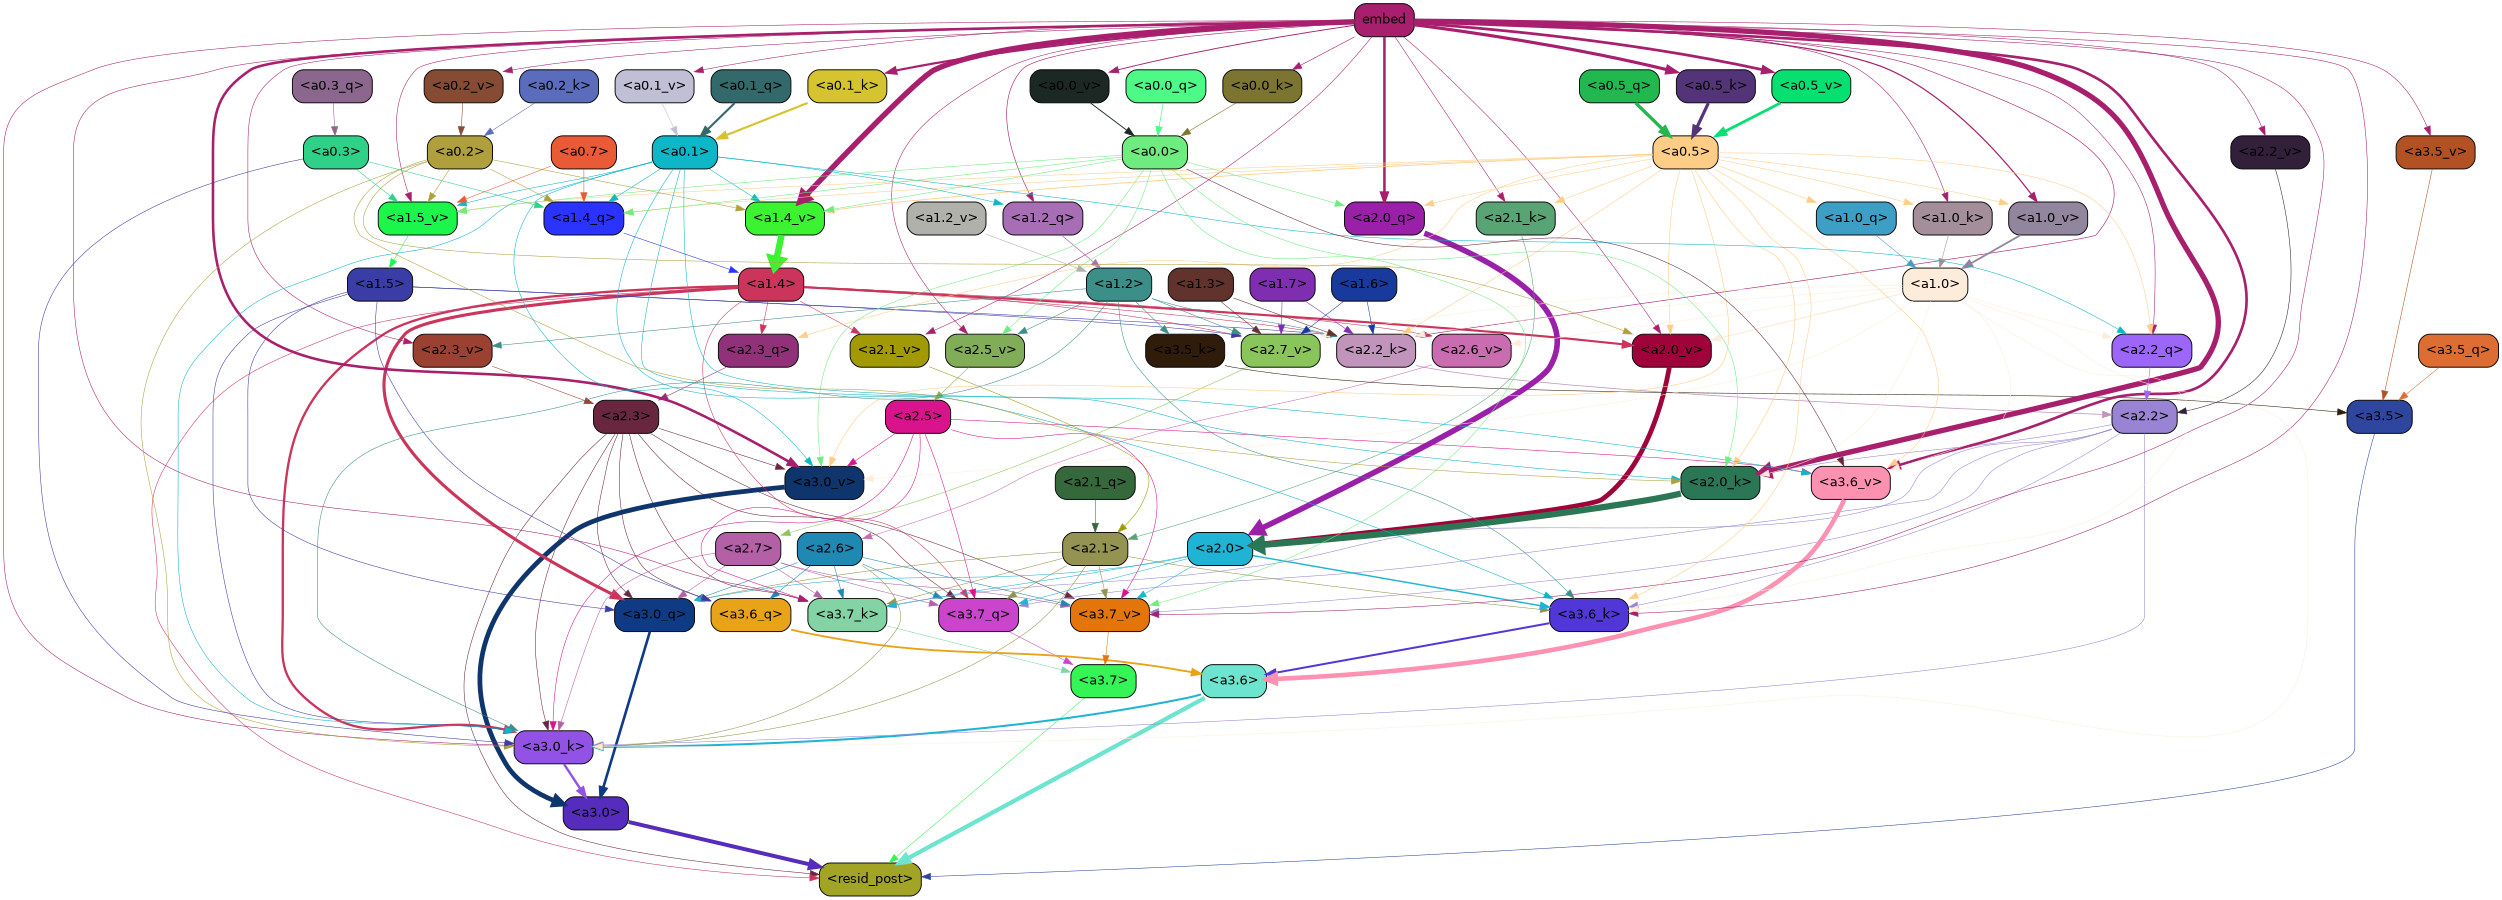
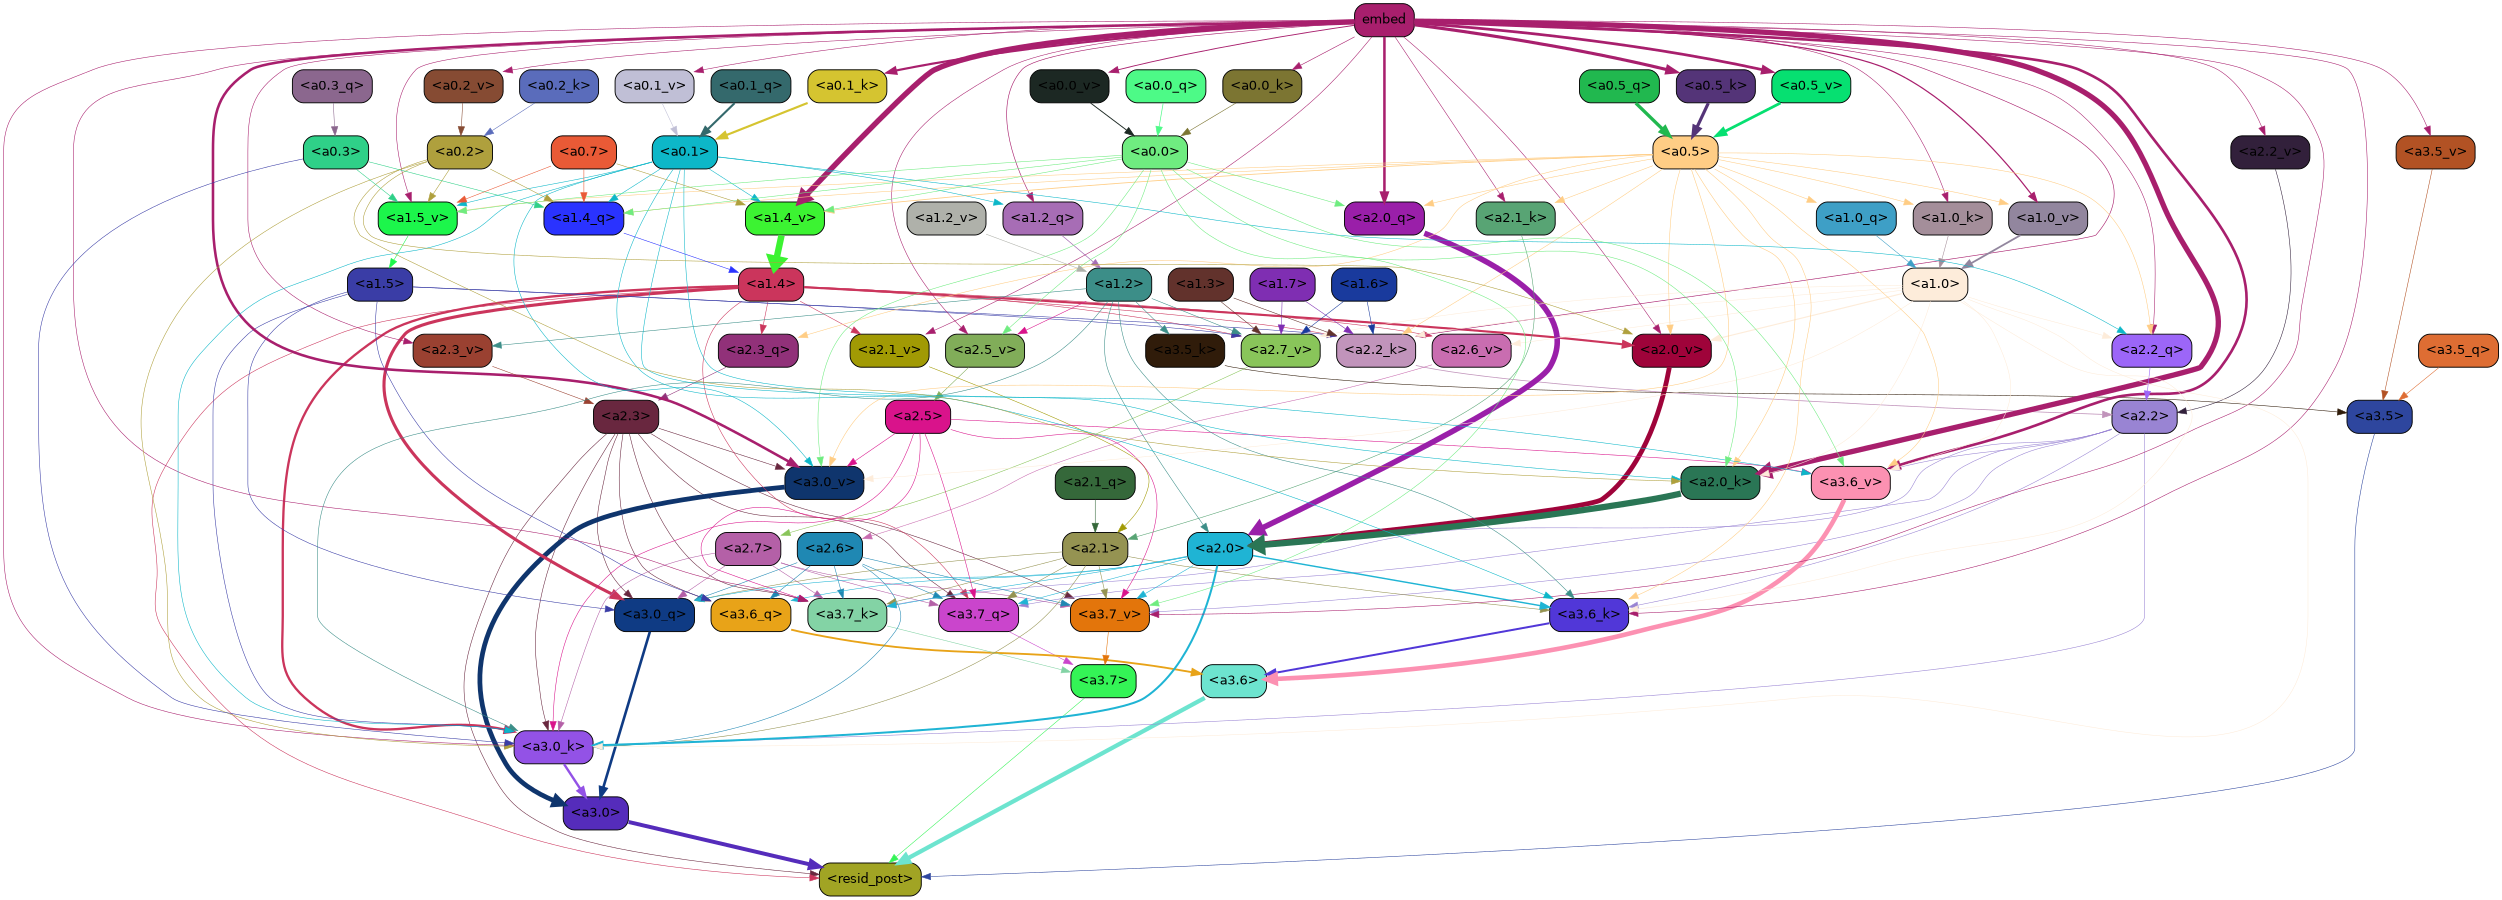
  strict digraph {
    splines=true
    node [color=black fontname=Helvetica shape=box style="filled, rounded"]
    edge [color="#a81f6d" penwidth=0.6]
    "<a3.7>" [fillcolor="#34f456"]
    "<resid_post>" [fillcolor="#a1a424"]
    "<a3.6>" [fillcolor="#6de4cf"]
    "<a3.5>" [fillcolor="#2e469e"]
    "<a3.0>" [fillcolor="#552cbb"]
    "<a2.3>" [fillcolor="#69273f"]
    "<a3.7_q>" [fillcolor="#ca45cc"]
    "<a3.6_q>" [fillcolor="#e8a318"]
    "<a3.0_q>" [fillcolor="#0f3b84"]
    "<a3.7_k>" [fillcolor="#83d3a5"]
    "<a3.0_k>" [fillcolor="#9352e6"]
    "<a3.7_v>" [fillcolor="#e3750b"]
    "<a3.0_v>" [fillcolor="#0f356d"]
    "<a1.4>" [fillcolor="#cb355c"]
    "<a2.3_q>" [fillcolor="#913179"]
    "<a2.2_k>" [fillcolor="#c194bb"]
    "<a2.7_v>" [fillcolor="#89c55a"]
    "<a2.6_v>" [fillcolor="#c96db0"]
    "<a2.1_v>" [fillcolor="#a19a04"]
    "<a2.0_v>" [fillcolor="#9f033a"]
    "<a2.2>" [fillcolor="#9984d3"]
    "<a2.7>" [fillcolor="#b460a7"]
    "<a2.6>" [fillcolor="#1f88b3"]
    "<a2.1>" [fillcolor="#959352"]
    "<a2.0>" [fillcolor="#1fb4d4"]
    "<a3.6_k>" [fillcolor="#5137d8"]
    "<a3.6_v>" [fillcolor="#fc91b2"]
    "<a3.5_q>" [fillcolor="#de6d33"]
    "<a3.5_k>" [fillcolor="#301c0a"]
    "<a3.5_v>" [fillcolor="#b25224"]
    "<a2.5>" [fillcolor="#d9138b"]
    "<a1.5>" [fillcolor="#3a3da6"]
    embed [fillcolor="#a81f6d"]
    "<a2.2_q>" [fillcolor="#9c66f8"]
    "<a2.0_q>" [fillcolor="#9a1fa9"]
    "<a2.1_k>" [fillcolor="#58a474"]
    "<a2.0_k>" [fillcolor="#2a7655"]
    "<a2.5_v>" [fillcolor="#81ad59"]
    "<a2.3_v>" [fillcolor="#9a4131"]
    "<a2.2_v>" [fillcolor="#32203b"]
    "<a1.2_q>" [fillcolor="#a76db5"]
    "<a1.0_k>" [fillcolor="#a48e9a"]
    "<a1.5_v>" [fillcolor="#1cf64b"]
    "<a1.4_v>" [fillcolor="#3cf332"]
    "<a1.0_v>" [fillcolor="#92869e"]
    "<a0.5_k>" [fillcolor="#543478"]
    "<a0.1_k>" [fillcolor="#d5c430"]
    "<a0.0_k>" [fillcolor="#7c7532"]
    "<a0.5_v>" [fillcolor="#06e071"]
    "<a0.2_v>" [fillcolor="#864b33"]
    "<a0.1_v>" [fillcolor="#c0bfd6"]
    "<a0.0_v>" [fillcolor="#1c2823"]
    "<a1.2>" [fillcolor="#3c8e88"]
    "<a1.0>" [fillcolor="#fdecda"]
    "<a0.5>" [fillcolor="#ffcd85"]
    "<a0.1>" [fillcolor="#0db7c8"]
    "<a0.0>" [fillcolor="#6fec80"]
    "<a0.2>" [fillcolor="#afa03d"]
    "<a1.4_q>" [fillcolor="#2a33ff"]
    "<a1.0_q>" [fillcolor="#3e9fc6"]
    "<a0.3>" [fillcolor="#2fd088"]
    "<a2.1_q>" [fillcolor="#35683a"]
    "<a1.7>" [fillcolor="#7f2eb2"]
    "<a1.6>" [fillcolor="#193a9d"]
    "<a1.3>" [fillcolor="#62322c"]
    "<a1.2_v>" [fillcolor="#afb1aa"]
    "<a0.7>" [fillcolor="#e95a36"]
    "<a0.5_q>" [fillcolor="#21b84f"]
    "<a0.3_q>" [fillcolor="#8b678e"]
    "<a0.1_q>" [fillcolor="#34696c"]
    "<a0.0_q>" [fillcolor="#4dfa87"]
    "<a0.2_k>" [fillcolor="#5a6cbb"]
    "<a3.7>" -> "<resid_post>" [color="#34f456"]
    "<a3.6>" -> "<resid_post>" [color="#6de4cf" penwidth=4.648244500160217]
    "<a3.5>" -> "<resid_post>" [color="#2e469e"]
    "<a3.0>" -> "<resid_post>" [color="#552cbb" penwidth=4.3288813829422]
    "<a2.3>" -> "<resid_post>" [color="#69273f"]
    "<a2.3>" -> "<a3.7_q>" [color="#69273f"]
    "<a2.3>" -> "<a3.6_q>" [color="#69273f"]
    "<a2.3>" -> "<a3.0_q>" [color="#69273f"]
    "<a2.3>" -> "<a3.7_k>" [color="#69273f"]
    "<a2.3>" -> "<a3.0_k>" [color="#69273f"]
    "<a2.3>" -> "<a3.7_v>" [color="#69273f"]
    "<a2.3>" -> "<a3.0_v>" [color="#69273f"]
    "<a3.7_q>" -> "<a3.7>" [color="#ca45cc"]
    "<a3.6_q>" -> "<a3.6>" [color="#e8a318" penwidth=2.03758105635643]
    "<a3.0_q>" -> "<a3.0>" [color="#0f3b84" penwidth=2.8638100624084473]
    "<a3.7_k>" -> "<a3.7>" [color="#83d3a5"]
    "<a3.0_k>" -> "<a3.0>" [color="#9352e6" penwidth=2.6274144649505615]
    "<a3.7_v>" -> "<a3.7>" [color="#e3750b"]
    "<a3.0_v>" -> "<a3.0>" [color="#0f356d" penwidth=5.188832879066467]
    "<a1.4>" -> "<resid_post>" [color="#cb355c"]
    "<a1.4>" -> "<a3.7_q>" [color="#cb355c"]
    "<a1.4>" -> "<a3.0_q>" [color="#cb355c" penwidth=3.3985572457313538]
    "<a1.4>" -> "<a3.0_k>" [color="#cb355c" penwidth=2.5397292599081993]
    "<a1.4>" -> "<a2.3_q>" [color="#cb355c"]
    "<a1.4>" -> "<a2.2_k>" [color="#cb355c"]
    "<a1.4>" -> "<a2.7_v>" [color="#cb355c"]
    "<a1.4>" -> "<a2.6_v>" [color="#cb355c"]
    "<a1.4>" -> "<a2.1_v>" [color="#cb355c"]
    "<a1.4>" -> "<a2.0_v>" [color="#cb355c" penwidth=2.3308929204940796]
    "<a2.3_q>" -> "<a2.3>" [color="#913179"]
    "<a2.2_k>" -> "<a2.2>" [color="#c194bb" penwidth=0.8337457180023193]
    "<a2.7_v>" -> "<a2.7>" [color="#89c55a"]
    "<a2.6_v>" -> "<a2.6>" [color="#c96db0"]
    "<a2.1_v>" -> "<a2.1>" [color="#a19a04"]
    "<a2.0_v>" -> "<a2.0>" [color="#9f033a" penwidth=5.211444020271301]
    "<a2.2>" -> "<a3.7_q>" [color="#9984d3"]
    "<a2.2>" -> "<a3.7_k>" [color="#9984d3"]
    "<a2.2>" -> "<a3.0_k>" [color="#9984d3"]
    "<a2.2>" -> "<a3.7_v>" [color="#9984d3"]
    "<a2.2>" -> "<a3.6_k>" [color="#9984d3"]
-   "<a2.2>" -> "<a2.0_k>" [color="#9984d3"]
+   "<a2.2>" -> "<a3.6_v>" [color="#9984d3"]
    "<a2.7>" -> "<a3.7_q>" [color="#b460a7"]
    "<a2.7>" -> "<a3.0_q>" [color="#b460a7"]
    "<a2.7>" -> "<a3.7_k>" [color="#b460a7"]
    "<a2.7>" -> "<a3.0_k>" [color="#b460a7"]
    "<a2.7>" -> "<a3.7_v>" [color="#b460a7"]
    "<a2.6>" -> "<a3.7_q>" [color="#1f88b3"]
    "<a2.6>" -> "<a3.6_q>" [color="#1f88b3"]
    "<a2.6>" -> "<a3.0_q>" [color="#1f88b3"]
    "<a2.6>" -> "<a3.7_k>" [color="#1f88b3"]
-   "<a2.6>" -> "<a3.0_k>" [color="#959352"]
+   "<a2.6>" -> "<a3.0_k>" [color="#1f88b3"]
    "<a2.6>" -> "<a3.7_v>" [color="#1f88b3"]
    "<a2.1>" -> "<a3.7_q>" [color="#959352"]
    "<a2.1>" -> "<a3.0_q>" [color="#959352"]
    "<a2.1>" -> "<a3.7_k>" [color="#959352"]
    "<a2.1>" -> "<a3.0_k>" [color="#959352"]
    "<a2.1>" -> "<a3.7_v>" [color="#959352"]
    "<a2.1>" -> "<a3.6_k>" [color="#959352"]
    "<a2.0>" -> "<a3.7_q>" [color="#1fb4d4"]
+   "<a2.0>" -> "<a3.6_q>" [color="#1fb4d4"]
    "<a2.0>" -> "<a3.0_q>" [color="#1fb4d4"]
    "<a2.0>" -> "<a3.7_k>" [color="#1fb4d4"]
-   "<a3.6>" -> "<a3.0_k>" [color="#1fb4d4" penwidth=2.205150544643402]
+   "<a2.0>" -> "<a3.0_k>" [color="#1fb4d4" penwidth=2.205150544643402]
    "<a2.0>" -> "<a3.7_v>" [color="#1fb4d4"]
    "<a2.0>" -> "<a3.6_k>" [color="#1fb4d4" penwidth=1.5717863738536835]
    "<a3.6_k>" -> "<a3.6>" [color="#5137d8" penwidth=2.174198240041733]
    "<a3.6_v>" -> "<a3.6>" [color="#fc91b2" penwidth=5.002329230308533]
    "<a3.5_q>" -> "<a3.5>" [color="#de6d33"]
    "<a3.5_k>" -> "<a3.5>" [color="#301c0a"]
    "<a3.5_v>" -> "<a3.5>" [color="#b25224"]
    "<a2.5>" -> "<a3.7_q>" [color="#d9138b"]
    "<a2.5>" -> "<a3.7_k>" [color="#d9138b"]
    "<a2.5>" -> "<a3.0_k>" [color="#d9138b"]
    "<a2.5>" -> "<a3.7_v>" [color="#d9138b"]
    "<a2.5>" -> "<a3.0_v>" [color="#d9138b"]
    "<a2.5>" -> "<a3.6_v>" [color="#d9138b"]
    "<a1.5>" -> "<a3.6_q>" [color="#3a3da6"]
    "<a1.5>" -> "<a3.0_q>" [color="#3a3da6"]
    "<a1.5>" -> "<a3.0_k>" [color="#3a3da6"]
    "<a1.5>" -> "<a2.2_k>" [color="#3a3da6"]
    "<a1.5>" -> "<a2.7_v>" [color="#3a3da6"]
    embed -> "<a3.7_k>"
    embed -> "<a3.0_k>"
    embed -> "<a3.7_v>"
    embed -> "<a3.0_v>" [penwidth=2.812090039253235]
    embed -> "<a2.2_k>" [penwidth=0.6694881916046143]
    embed -> "<a2.1_v>"
    embed -> "<a2.0_v>"
    embed -> "<a3.6_k>"
    embed -> "<a3.6_v>" [penwidth=2.882729172706604]
    embed -> "<a3.5_v>"
    embed -> "<a2.2_q>"
    embed -> "<a2.0_q>" [penwidth=2.773140072822571]
    embed -> "<a2.1_k>"
    embed -> "<a2.0_k>" [penwidth=5.809704422950745]
    embed -> "<a2.5_v>"
    embed -> "<a2.3_v>"
    embed -> "<a2.2_v>"
    embed -> "<a1.2_q>" [penwidth=0.6789929866790771]
    embed -> "<a1.0_k>"
    embed -> "<a1.5_v>"
    embed -> "<a1.4_v>" [penwidth=5.930049657821655]
    embed -> "<a1.0_v>" [penwidth=1.3246397972106934]
    embed -> "<a0.5_k>" [penwidth=3.417628586292267]
    embed -> "<a0.1_k>" [penwidth=2.365019917488098]
    embed -> "<a0.0_k>" [penwidth=0.6479218006134033]
    embed -> "<a0.5_v>" [penwidth=2.9912296533584595]
    embed -> "<a0.2_v>"
    embed -> "<a0.1_v>"
    embed -> "<a0.0_v>" [penwidth=1.0032603740692139]
    "<a2.2_q>" -> "<a2.2>" [color="#9c66f8" penwidth=0.6299107074737549]
    "<a2.0_q>" -> "<a2.0>" [color="#9a1fa9" penwidth=6.081655263900757]
    "<a2.1_k>" -> "<a2.1>" [color="#58a474"]
    "<a2.0_k>" -> "<a2.0>" [color="#2a7655" penwidth=6.795950889587402]
    "<a2.5_v>" -> "<a2.5>" [color="#81ad59"]
    "<a2.3_v>" -> "<a2.3>" [color="#9a4131"]
    "<a2.2_v>" -> "<a2.2>" [color="#32203b"]
    "<a1.2_q>" -> "<a1.2>" [color="#a76db5" penwidth=0.7635738849639893]
    "<a1.0_k>" -> "<a1.0>" [color="#a48e9a"]
    "<a1.5_v>" -> "<a1.5>" [color="#1cf64b"]
    "<a1.4_v>" -> "<a1.4>" [color="#3cf332" penwidth=7.066803693771362]
    "<a1.0_v>" -> "<a1.0>" [color="#92869e" penwidth=1.970656156539917]
    "<a0.5_k>" -> "<a0.5>" [color="#543478" penwidth=3.475644141435623]
    "<a0.1_k>" -> "<a0.1>" [color="#d5c430" penwidth=2.3508740663528442]
    "<a0.0_k>" -> "<a0.0>" [color="#7c7532" penwidth=0.6416475772857666]
    "<a0.5_v>" -> "<a0.5>" [color="#06e071" penwidth=3.019147038459778]
    "<a0.2_v>" -> "<a0.2>" [color="#864b33"]
    "<a0.1_v>" -> "<a0.1>" [color="#c0bfd6"]
    "<a0.0_v>" -> "<a0.0>" [color="#1c2823" penwidth=1.0116496086120605]
    "<a1.2>" -> "<a3.0_k>" [color="#3c8e88"]
-   "<a1.2>" -> "<a2.2_k>" [color="#3c8e88"]
+   "<a1.2>" -> "<a2.0>" [color="#3c8e88"]
    "<a1.2>" -> "<a2.7_v>" [color="#3c8e88"]
    "<a1.2>" -> "<a3.6_k>" [color="#3c8e88"]
    "<a1.2>" -> "<a3.5_k>" [color="#3c8e88"]
-   "<a1.2>" -> "<a2.5_v>" [color="#3c8e88"]
+   "<a1.2>" -> "<a2.5_v>" [color="#d9138b"]
    "<a1.2>" -> "<a2.3_v>" [color="#3c8e88"]
    "<a1.0>" -> "<a3.0_k>" [color="#fdecda"]
    "<a1.0>" -> "<a3.0_v>" [color="#fdecda"]
    "<a1.0>" -> "<a2.2_k>" [color="#fdecda"]
    "<a1.0>" -> "<a2.7_v>" [color="#fdecda"]
    "<a1.0>" -> "<a2.6_v>" [color="#fdecda"]
    "<a1.0>" -> "<a2.0_v>" [color="#fdecda" penwidth=1.2632839679718018]
    "<a1.0>" -> "<a3.6_k>" [color="#fdecda"]
    "<a1.0>" -> "<a3.6_v>" [color="#fdecda"]
    "<a1.0>" -> "<a2.2_q>" [color="#fdecda"]
    "<a1.0>" -> "<a2.0_k>" [color="#fdecda"]
    "<a0.5>" -> "<a3.0_v>" [color="#ffcd85" penwidth=0.6281400918960571]
    "<a0.5>" -> "<a2.3_q>" [color="#ffcd85"]
    "<a0.5>" -> "<a2.2_k>" [color="#ffcd85"]
    "<a0.5>" -> "<a2.0_v>" [color="#ffcd85"]
    "<a0.5>" -> "<a3.6_k>" [color="#ffcd85"]
    "<a0.5>" -> "<a3.6_v>" [color="#ffcd85"]
    "<a0.5>" -> "<a2.2_q>" [color="#ffcd85"]
    "<a0.5>" -> "<a2.0_q>" [color="#ffcd85"]
    "<a0.5>" -> "<a2.1_k>" [color="#ffcd85"]
    "<a0.5>" -> "<a2.0_k>" [color="#ffcd85" penwidth=0.6196913719177246]
    "<a0.5>" -> "<a1.0_k>" [color="#ffcd85"]
    "<a0.5>" -> "<a1.5_v>" [color="#ffcd85"]
    "<a0.5>" -> "<a1.4_v>" [color="#ffcd85" penwidth=0.9038386344909668]
    "<a0.5>" -> "<a1.0_v>" [color="#ffcd85"]
    "<a0.5>" -> "<a1.4_q>" [color="#ffcd85"]
    "<a0.5>" -> "<a1.0_q>" [color="#ffcd85"]
    "<a0.1>" -> "<a3.0_k>" [color="#0db7c8"]
    "<a0.1>" -> "<a3.0_v>" [color="#0db7c8"]
    "<a0.1>" -> "<a3.6_k>" [color="#0db7c8"]
    "<a0.1>" -> "<a3.6_v>" [color="#0db7c8"]
    "<a0.1>" -> "<a2.2_q>" [color="#0db7c8"]
    "<a0.1>" -> "<a2.0_k>" [color="#0db7c8"]
    "<a0.1>" -> "<a1.2_q>" [color="#0db7c8"]
    "<a0.1>" -> "<a1.5_v>" [color="#0db7c8"]
    "<a0.1>" -> "<a1.4_v>" [color="#0db7c8"]
    "<a0.1>" -> "<a1.4_q>" [color="#0db7c8"]
    "<a0.0>" -> "<a3.7_v>" [color="#6fec80"]
    "<a0.0>" -> "<a3.0_v>" [color="#6fec80"]
-   "<a0.0>" -> "<a3.6_v>" [color="#69273f"]
+   "<a0.0>" -> "<a3.6_v>" [color="#6fec80"]
    "<a0.0>" -> "<a2.0_q>" [color="#6fec80"]
    "<a0.0>" -> "<a2.0_k>" [color="#6fec80"]
    "<a0.0>" -> "<a2.5_v>" [color="#6fec80"]
    "<a0.0>" -> "<a1.5_v>" [color="#6fec80"]
    "<a0.0>" -> "<a1.4_v>" [color="#6fec80"]
    "<a0.0>" -> "<a1.4_q>" [color="#6fec80"]
    "<a0.2>" -> "<a3.0_k>" [color="#afa03d"]
    "<a0.2>" -> "<a2.0_v>" [color="#afa03d"]
    "<a0.2>" -> "<a2.0_k>" [color="#afa03d"]
    "<a0.2>" -> "<a1.5_v>" [color="#afa03d"]
-   "<a0.2>" -> "<a1.4_v>" [color="#afa03d"]
+   "<a0.7>" -> "<a1.4_v>" [color="#afa03d"]
    "<a0.2>" -> "<a1.4_q>" [color="#afa03d"]
    "<a1.4_q>" -> "<a1.4>" [color="#2a33ff"]
    "<a1.0_q>" -> "<a1.0>" [color="#3e9fc6"]
    "<a0.3>" -> "<a3.0_k>" [color="#3a3da6"]
    "<a0.3>" -> "<a1.5_v>" [color="#2fd088"]
    "<a0.3>" -> "<a1.4_q>" [color="#2fd088"]
    "<a2.1_q>" -> "<a2.1>" [color="#35683a"]
    "<a1.7>" -> "<a2.2_k>" [color="#7f2eb2"]
    "<a1.7>" -> "<a2.7_v>" [color="#7f2eb2"]
    "<a1.6>" -> "<a2.2_k>" [color="#193a9d"]
    "<a1.6>" -> "<a2.7_v>" [color="#193a9d"]
    "<a1.3>" -> "<a2.2_k>" [color="#62322c"]
    "<a1.3>" -> "<a2.7_v>" [color="#62322c"]
    "<a1.2_v>" -> "<a1.2>" [color="#afb1aa"]
    "<a0.7>" -> "<a1.5_v>" [color="#e95a36"]
    "<a0.7>" -> "<a1.4_q>" [color="#e95a36"]
    "<a0.5_q>" -> "<a0.5>" [color="#21b84f" penwidth=3.6266062557697296]
    "<a0.3_q>" -> "<a0.3>" [color="#8b678e"]
    "<a0.1_q>" -> "<a0.1>" [color="#34696c" penwidth=2.2995558977127075]
    "<a0.0_q>" -> "<a0.0>" [color="#4dfa87" penwidth=0.7591052055358887]
    "<a0.2_k>" -> "<a0.2>" [color="#5a6cbb"]
  }
